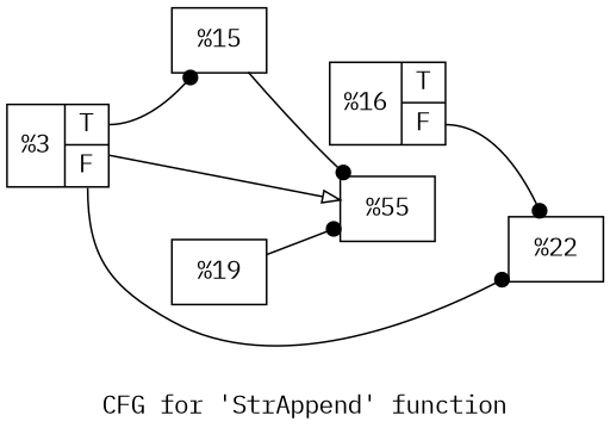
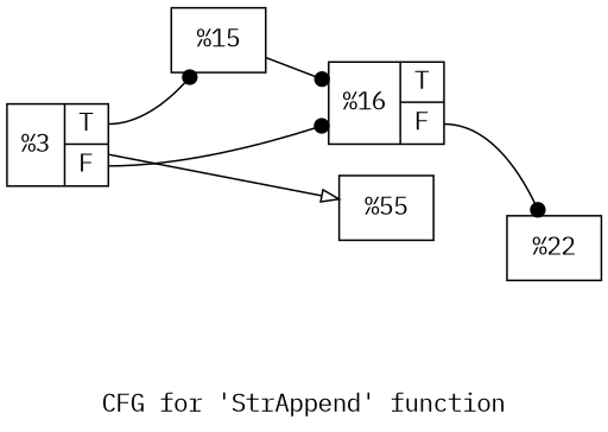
  digraph {
    fontname="IBM Plex Mono"
    label="CFG for 'StrAppend' function"
    rankdir=LR
    node [fontname="IBM Plex Mono" shape=record]
    edge [arrowhead=dot fontname="IBM Plex Mono"]
    n1 [label="{%3|{<s0>T|<s1>F}}"]
    n2 [label="{%15}"]
    n3 [label="{%16|{<s0>T|<s1>F}}"]
    n4 [label="{%55}"]
    n5 [label="{%22}"]
-   n6 [label="{%19}"]
    n1 -> n2 [tailport=s0]
-   n1 -> n5 [tailport=s1]
+   n1 -> n3 [tailport=s1]
    n1 -> n4 [arrowhead=onormal]
-   n2 -> n4
+   n2 -> n3
    n3 -> n5 [tailport=s1]
-   n6 -> n4
  }
